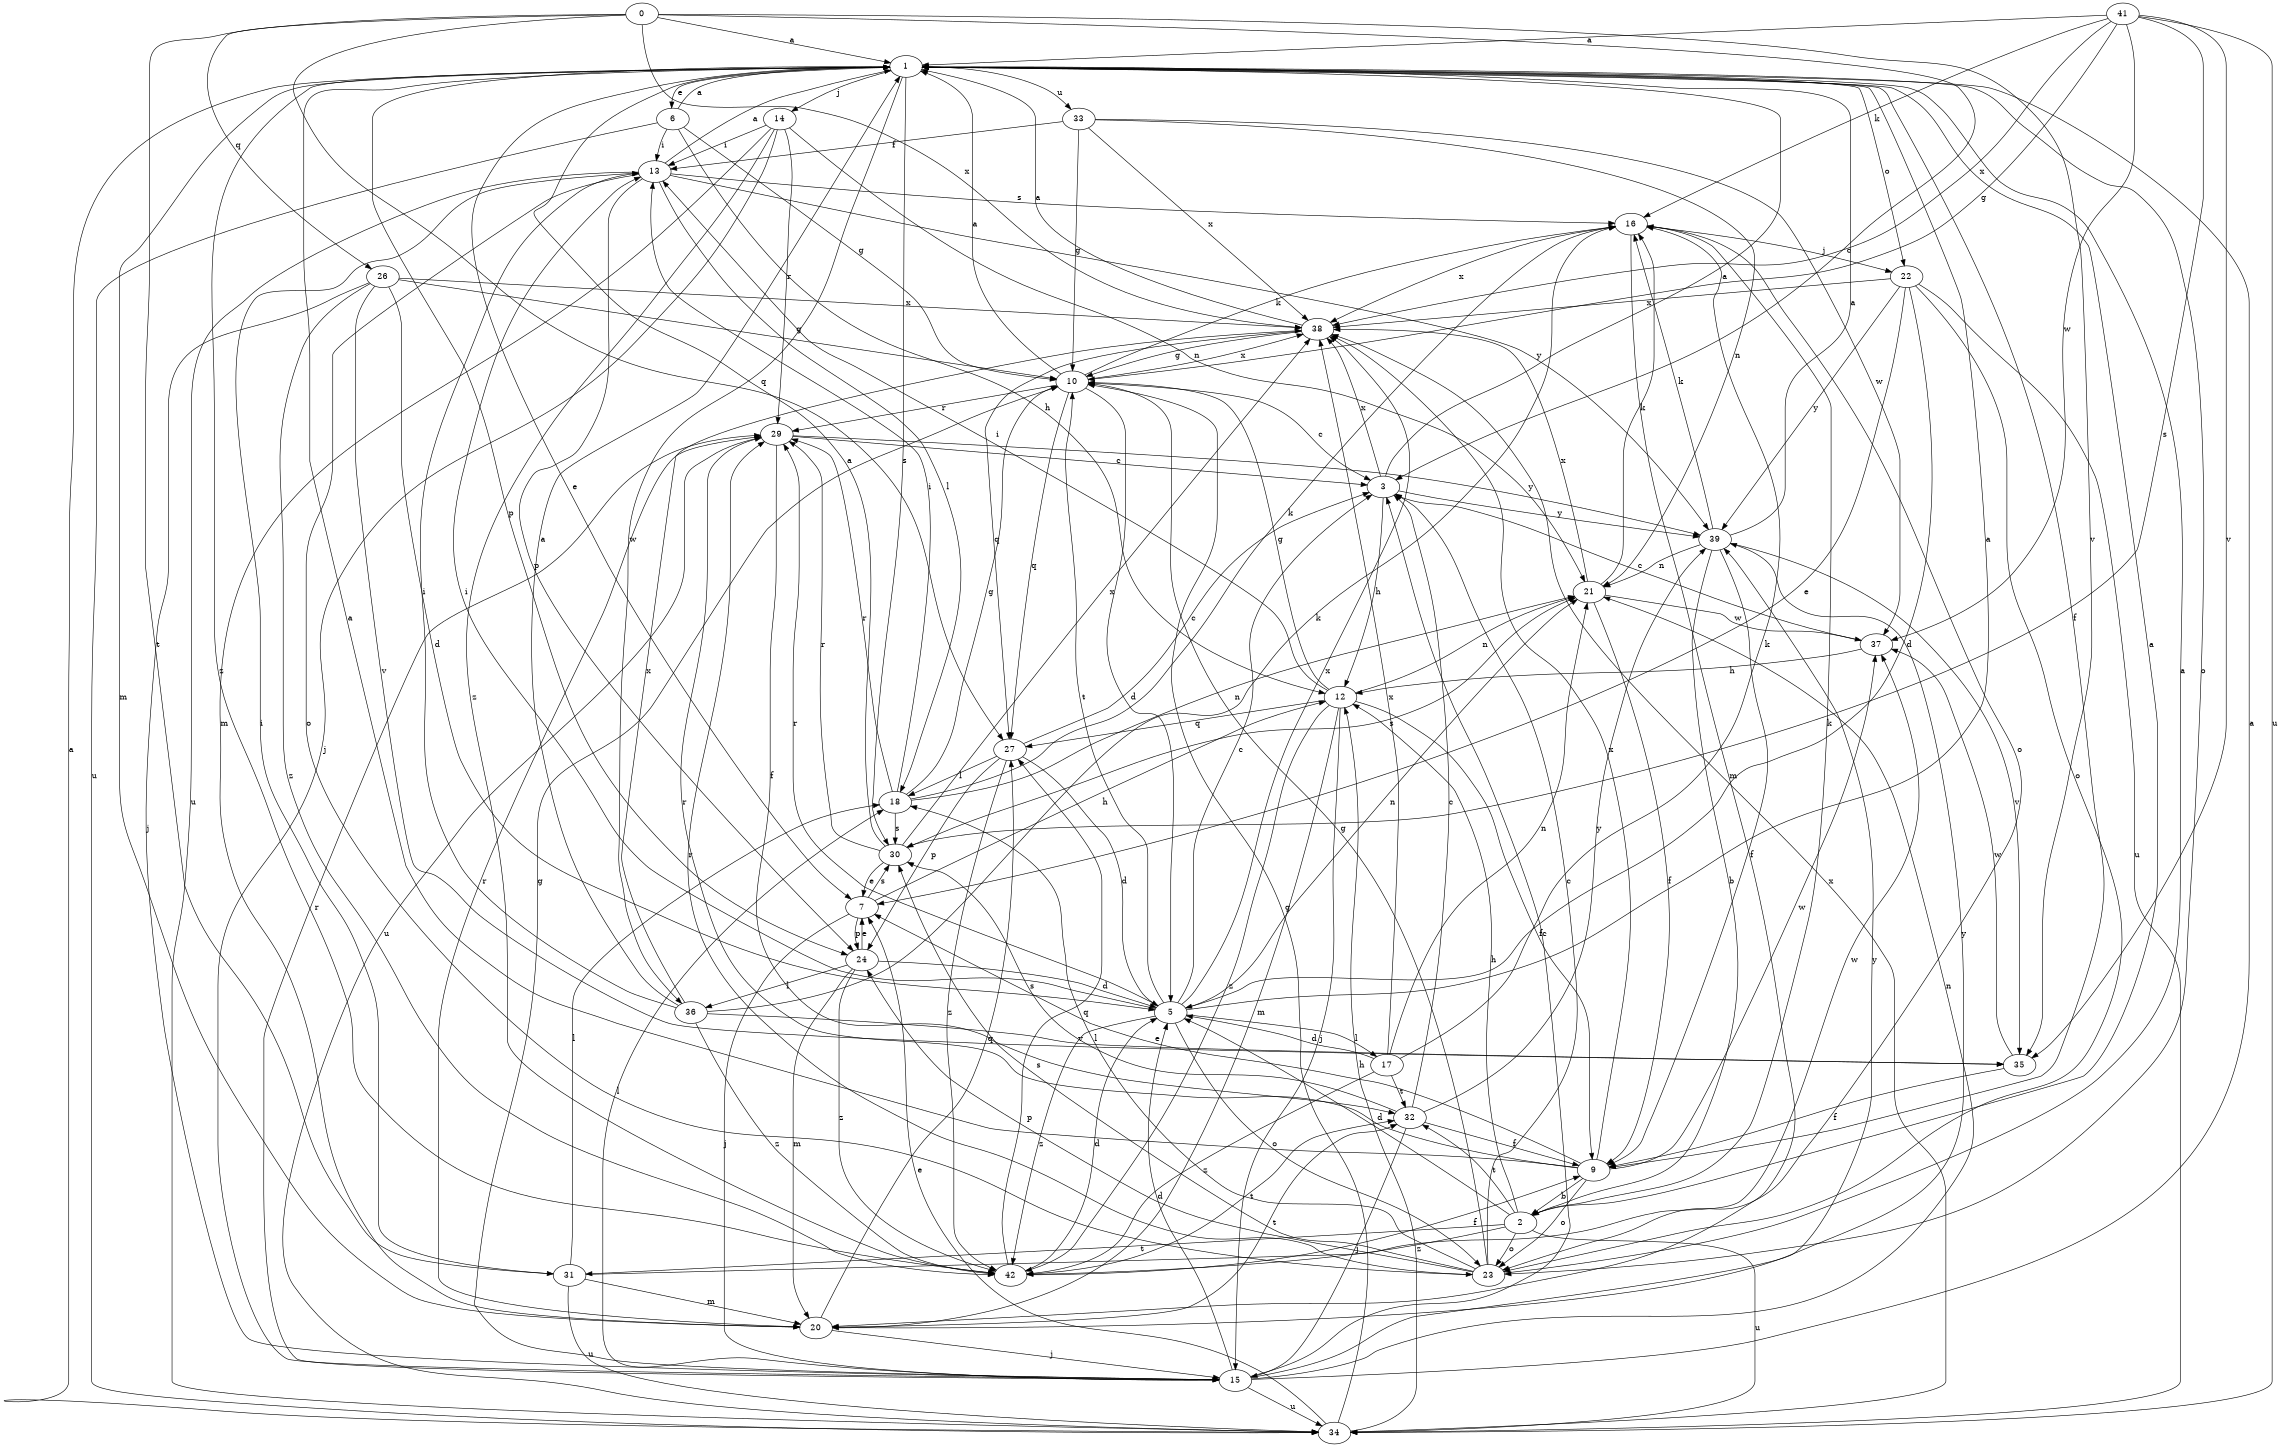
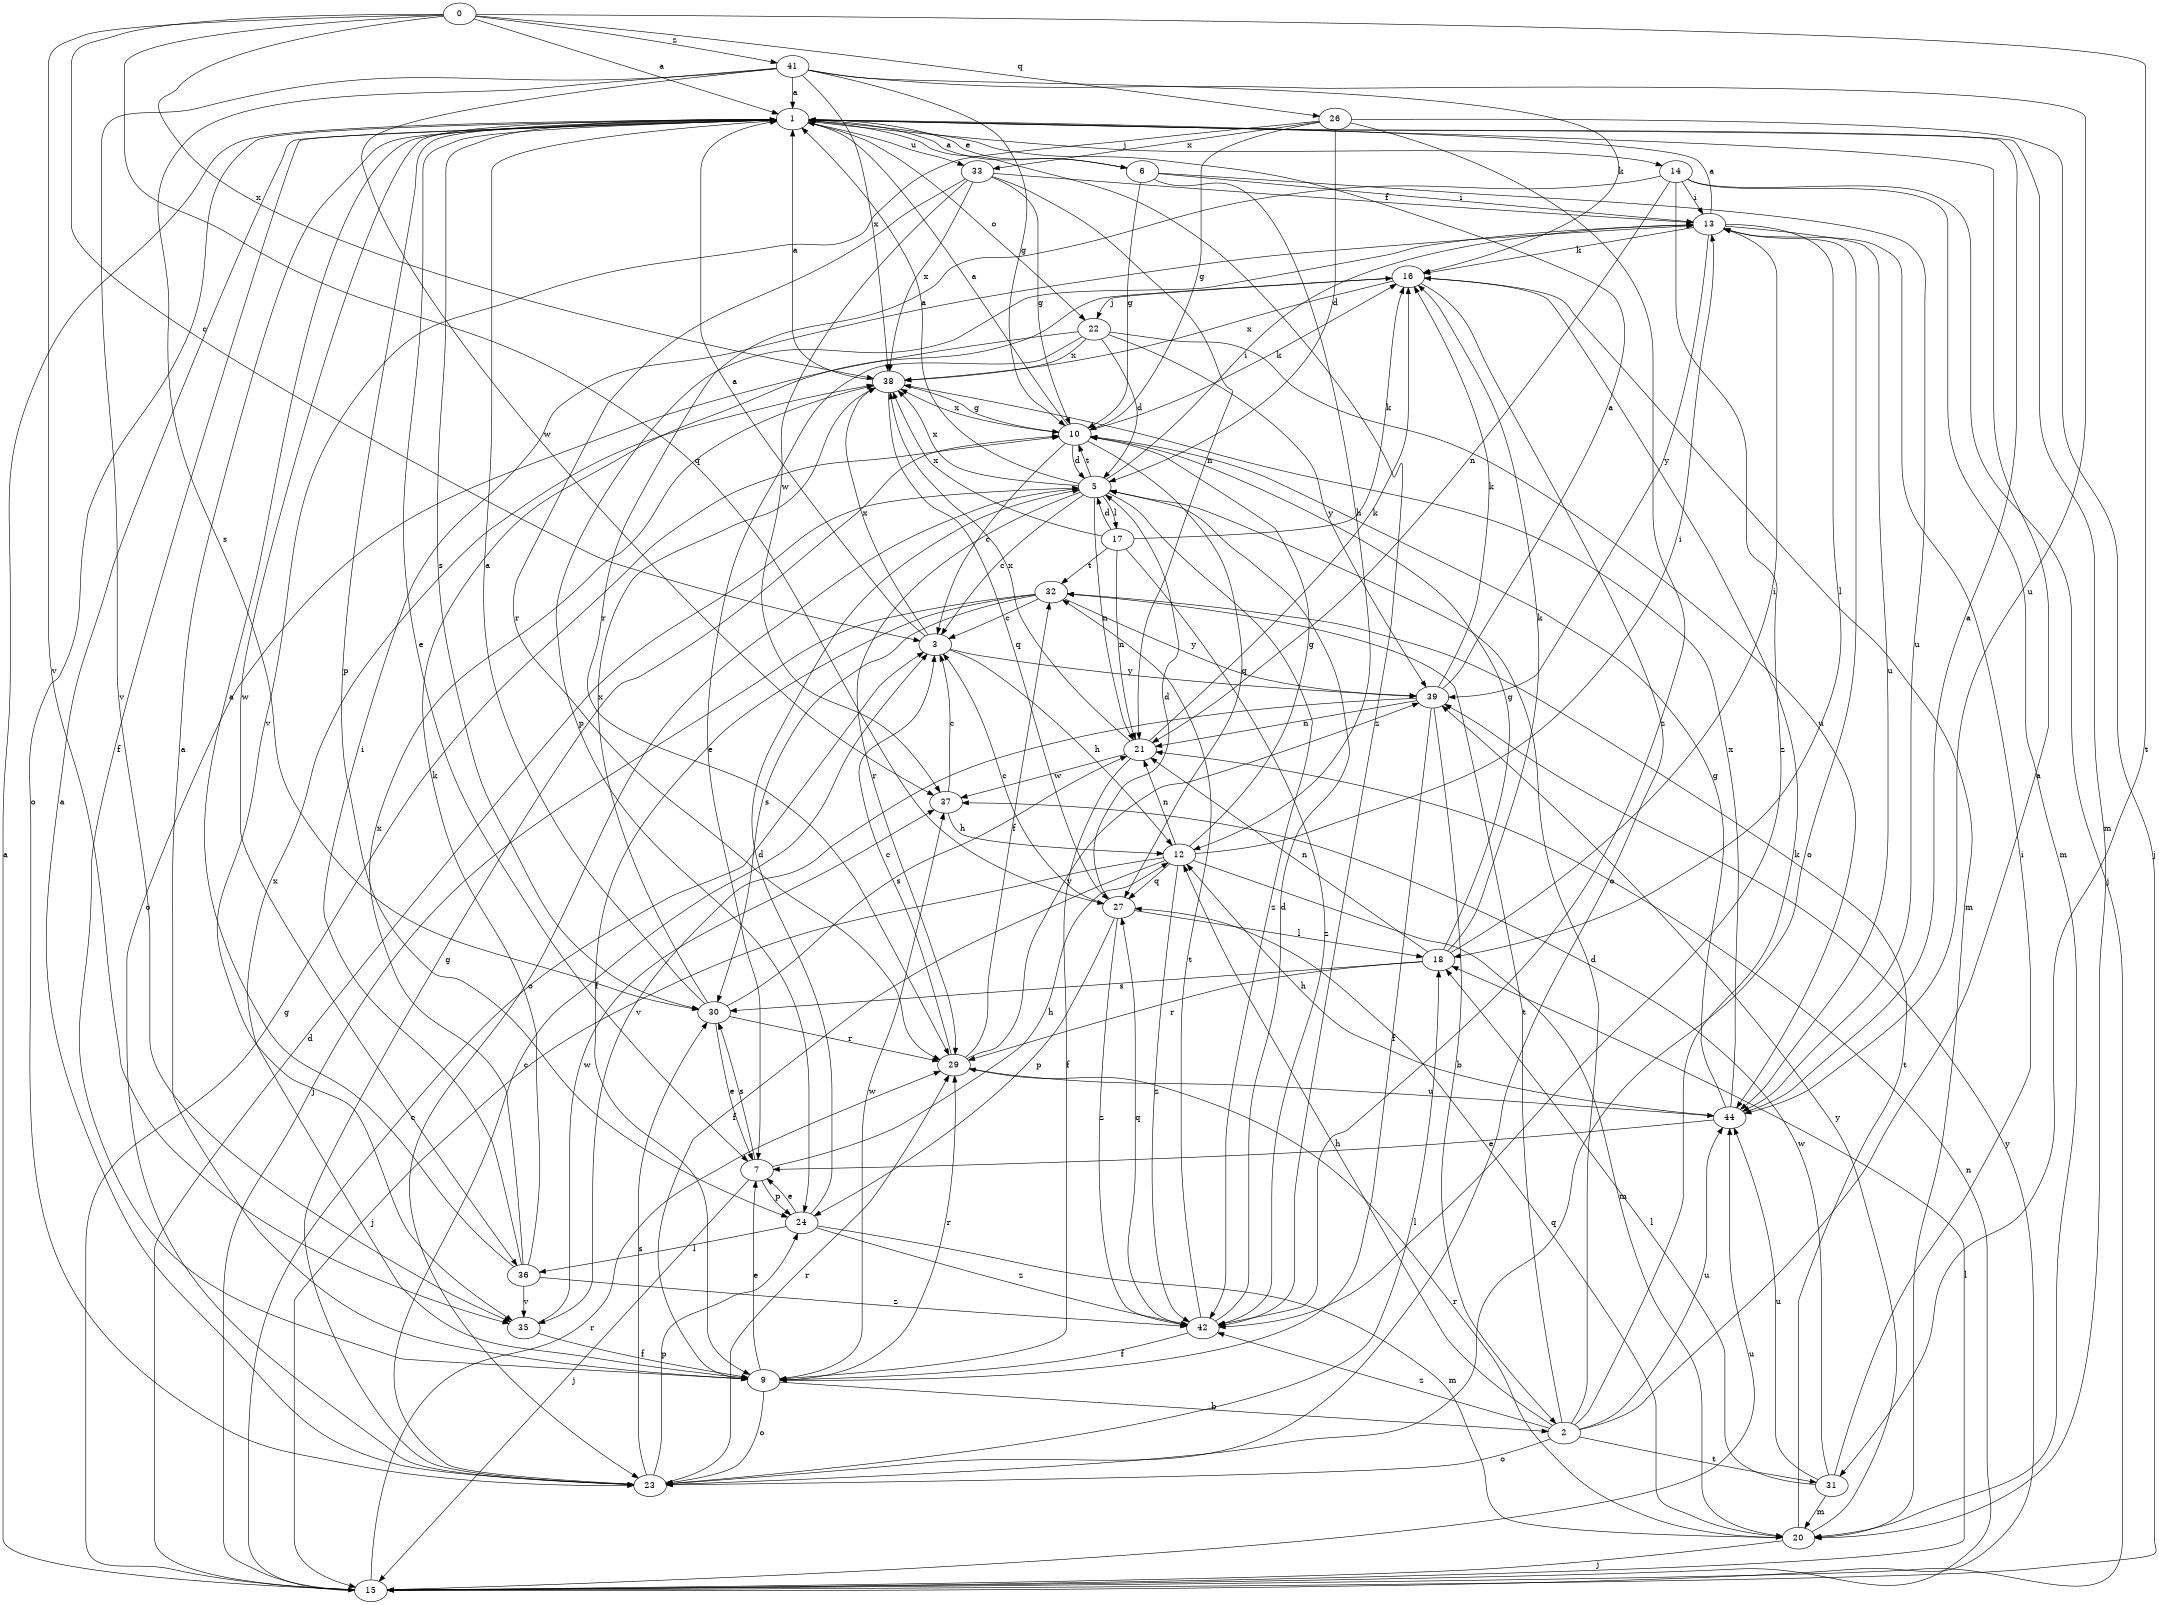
  strict digraph {
    0
    1
    3
    26
    27
    31
    35
    38
    41
    6
    7
    9
    14
    20
    22
    23
    24
    30
    33
    36
    42
    12
    39
    5
    10
    15
    18
-   34
+   34 [label=44]
    13
    37
    16
    2
    29
    21
    32
    17
    0 -> 1 [label=a]
    0 -> 3 [label=c]
    0 -> 26 [label=q]
    0 -> 27 [label=q]
    0 -> 31 [label=t]
    0 -> 35 [label=v]
    0 -> 38 [label=x]
+   0 -> 41 [label=z]
    1 -> 6 [label=e]
    1 -> 7 [label=e]
    1 -> 9 [label=f]
    1 -> 14 [label=j]
    1 -> 20 [label=m]
    1 -> 22 [label=o]
    1 -> 23 [label=o]
    1 -> 24 [label=p]
    1 -> 30 [label=s]
    1 -> 33 [label=u]
    1 -> 36 [label=w]
    1 -> 42 [label=z]
    3 -> 1 [label=a]
    3 -> 38 [label=x]
    3 -> 12 [label=h]
    3 -> 39 [label=y]
    26 -> 35 [label=v]
-   26 -> 38 [label=x]
+   26 -> 33 [label=x]
    26 -> 42 [label=z]
    26 -> 5 [label=d]
    26 -> 10 [label=g]
    26 -> 15 [label=j]
    27 -> 3 [label=c]
    27 -> 24 [label=p]
    27 -> 42 [label=z]
    27 -> 5 [label=d]
    27 -> 18 [label=l]
    31 -> 20 [label=m]
    31 -> 18 [label=l]
    31 -> 34 [label=u]
    31 -> 13 [label=i]
    31 -> 37 [label=w]
    35 -> 9 [label=f]
    35 -> 37 [label=w]
    38 -> 1 [label=a]
    38 -> 27 [label=q]
    38 -> 10 [label=g]
    41 -> 1 [label=a]
    41 -> 35 [label=v]
    41 -> 38 [label=x]
    41 -> 30 [label=s]
    41 -> 10 [label=g]
    41 -> 34 [label=u]
    41 -> 37 [label=w]
    41 -> 16 [label=k]
    6 -> 1 [label=a]
    6 -> 12 [label=h]
    6 -> 10 [label=g]
    6 -> 34 [label=u]
    6 -> 13 [label=i]
    7 -> 24 [label=p]
    7 -> 30 [label=s]
    7 -> 12 [label=h]
    7 -> 15 [label=j]
    9 -> 1 [label=a]
    9 -> 38 [label=x]
    9 -> 7 [label=e]
    9 -> 23 [label=o]
    9 -> 37 [label=w]
    9 -> 2 [label=b]
    9 -> 29 [label=r]
    14 -> 20 [label=m]
    14 -> 42 [label=z]
    14 -> 15 [label=j]
    14 -> 13 [label=i]
    14 -> 29 [label=r]
    14 -> 21 [label=n]
    20 -> 27 [label=q]
    20 -> 39 [label=y]
    20 -> 15 [label=j]
    20 -> 29 [label=r]
    20 -> 32 [label=t]
    22 -> 38 [label=x]
    22 -> 7 [label=e]
    22 -> 23 [label=o]
    22 -> 39 [label=y]
    22 -> 5 [label=d]
    22 -> 34 [label=u]
    23 -> 1 [label=a]
    23 -> 3 [label=c]
    23 -> 24 [label=p]
    23 -> 30 [label=s]
    23 -> 10 [label=g]
    23 -> 18 [label=l]
    23 -> 29 [label=r]
    24 -> 7 [label=e]
    24 -> 20 [label=m]
    24 -> 36 [label=l]
    24 -> 42 [label=z]
    24 -> 5 [label=d]
    30 -> 1 [label=a]
    30 -> 38 [label=x]
    30 -> 7 [label=e]
    30 -> 29 [label=r]
    30 -> 21 [label=s]
    33 -> 38 [label=x]
    33 -> 10 [label=g]
    33 -> 13 [label=f]
    33 -> 37 [label=w]
-   10 -> 29 [label=r]
+   33 -> 29 [label=r]
    33 -> 21 [label=n]
    36 -> 1 [label=a]
    36 -> 35 [label=v]
    36 -> 38 [label=x]
    36 -> 42 [label=z]
    36 -> 13 [label=i]
    36 -> 16 [label=k]
    42 -> 27 [label=q]
    42 -> 9 [label=f]
    42 -> 5 [label=d]
    42 -> 32 [label=t]
    12 -> 27 [label=q]
    12 -> 9 [label=f]
    12 -> 20 [label=m]
    12 -> 42 [label=z]
    12 -> 10 [label=g]
    12 -> 15 [label=j]
    12 -> 13 [label=i]
    12 -> 21 [label=n]
    39 -> 1 [label=a]
    39 -> 35 [label=v]
    39 -> 9 [label=f]
    39 -> 16 [label=k]
    39 -> 2 [label=b]
    39 -> 21 [label=n]
    5 -> 1 [label=a]
    5 -> 3 [label=c]
    5 -> 38 [label=x]
    5 -> 23 [label=o]
    5 -> 42 [label=z]
    5 -> 10 [label=t]
    5 -> 13 [label=i]
    5 -> 29 [label=r]
    5 -> 21 [label=n]
    5 -> 17 [label=l]
    10 -> 1 [label=a]
    10 -> 3 [label=c]
    10 -> 27 [label=q]
    10 -> 38 [label=x]
    10 -> 5 [label=d]
    10 -> 16 [label=k]
    15 -> 1 [label=a]
    15 -> 3 [label=c]
    15 -> 39 [label=y]
    15 -> 5 [label=d]
    15 -> 10 [label=g]
    15 -> 18 [label=l]
    15 -> 34 [label=u]
    15 -> 29 [label=r]
    15 -> 21 [label=n]
    18 -> 30 [label=s]
    18 -> 10 [label=g]
    18 -> 13 [label=i]
    18 -> 16 [label=k]
    18 -> 29 [label=r]
    18 -> 21 [label=n]
    34 -> 1 [label=a]
    34 -> 38 [label=x]
    34 -> 7 [label=e]
    34 -> 12 [label=h]
    34 -> 10 [label=g]
    13 -> 1 [label=a]
    13 -> 23 [label=o]
    13 -> 24 [label=p]
    13 -> 39 [label=y]
    13 -> 18 [label=l]
    13 -> 34 [label=u]
-   13 -> 16 [label=s]
+   13 -> 16 [label=k]
    37 -> 3 [label=c]
    37 -> 12 [label=h]
    16 -> 38 [label=x]
    16 -> 20 [label=m]
    16 -> 22 [label=j]
    16 -> 23 [label=o]
    2 -> 1 [label=a]
    2 -> 31 [label=t]
    2 -> 23 [label=o]
    2 -> 42 [label=z]
    2 -> 12 [label=h]
    2 -> 5 [label=d]
    2 -> 34 [label=u]
    2 -> 16 [label=k]
    2 -> 32 [label=t]
    29 -> 3 [label=c]
    29 -> 39 [label=y]
    29 -> 34 [label=u]
    29 -> 32 [label=f]
    21 -> 38 [label=x]
    21 -> 9 [label=f]
    21 -> 37 [label=w]
    21 -> 16 [label=k]
    32 -> 3 [label=c]
    32 -> 9 [label=f]
    32 -> 30 [label=s]
    32 -> 39 [label=y]
    32 -> 15 [label=j]
    17 -> 38 [label=x]
    17 -> 42 [label=z]
    17 -> 5 [label=d]
    17 -> 16 [label=k]
    17 -> 21 [label=n]
    17 -> 32 [label=t]
  }
